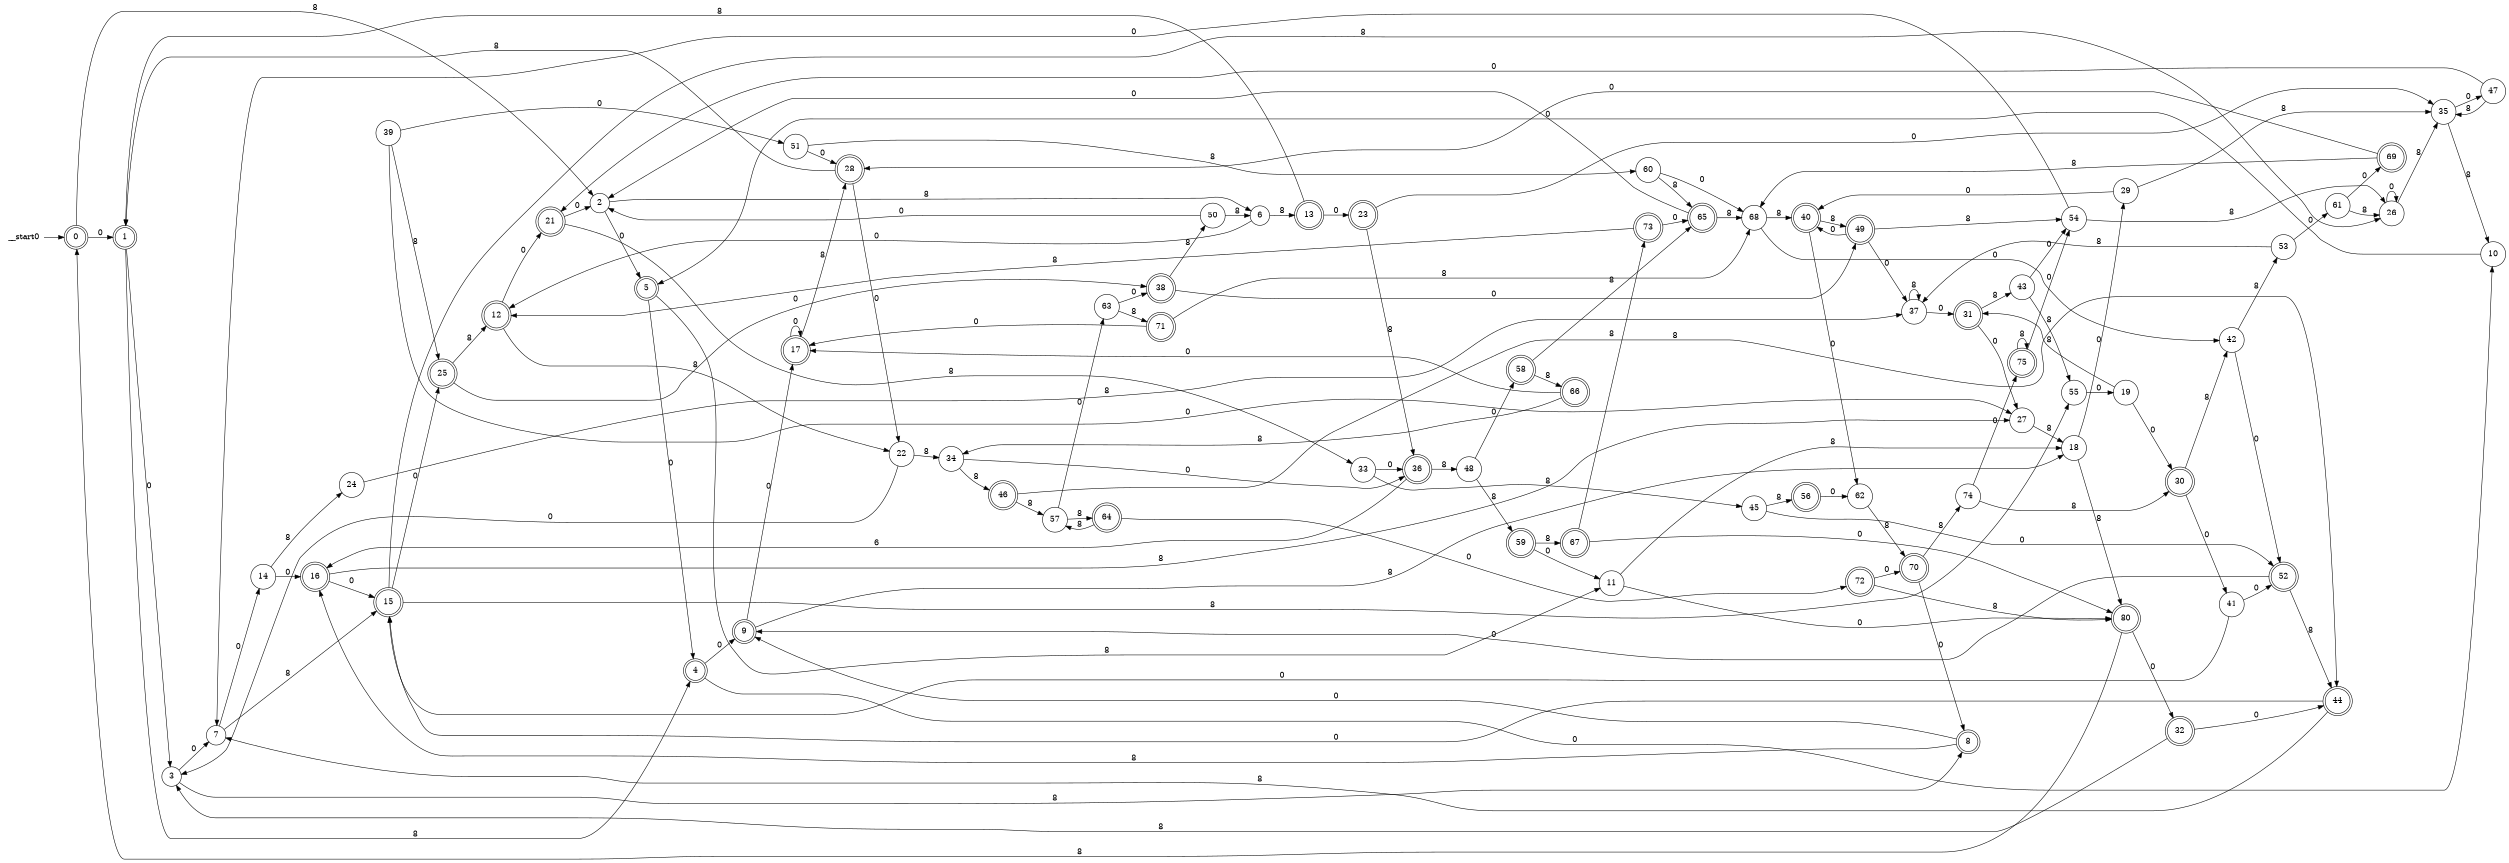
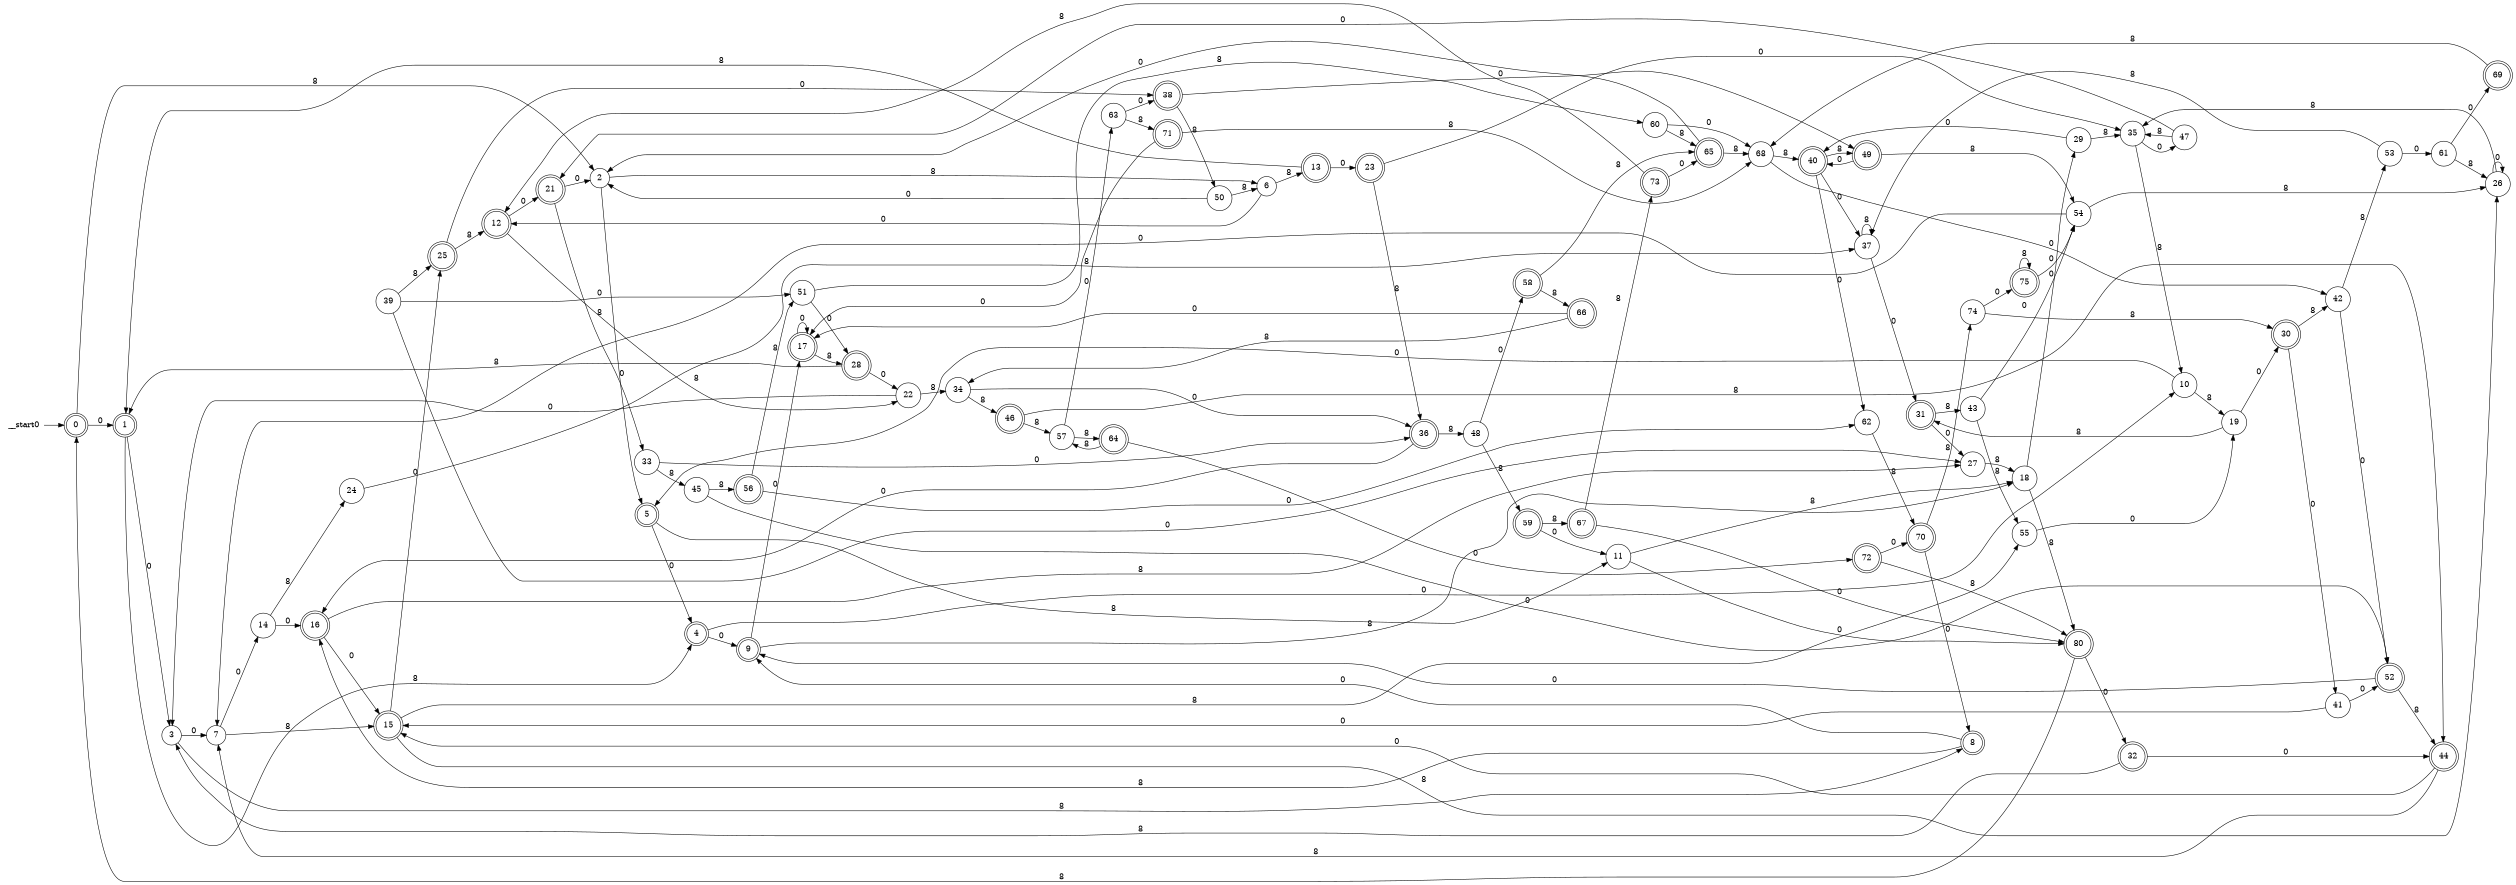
  digraph {
    rankdir=LR
    node [shape=doublecircle]
    n1 [label=0]
    n2 [label=1]
    n3 [label=2 shape=circle]
    n4 [label=3 shape=circle]
    n5 [label=4]
    n6 [label=5]
    n7 [label=6 shape=circle]
    n8 [label=7 shape=circle]
    n9 [label=8]
    n10 [label=9]
    n11 [label=10 shape=circle]
    n12 [label=11 shape=circle]
    n13 [label=12]
    n14 [label=13]
    n15 [label=14 shape=circle]
    n16 [label=15]
    n17 [label=16]
    n18 [label=17]
    n19 [label=18 shape=circle]
    n20 [label=19 shape=circle]
    n21 [label=80]
    n22 [label=21]
    n23 [label=22 shape=circle]
    n24 [label=23]
    n25 [label=24 shape=circle]
    n26 [label=25]
    n27 [label=26 shape=circle]
    n28 [label=55 shape=circle]
    n29 [label=27 shape=circle]
    n30 [label=28]
    n31 [label=29 shape=circle]
    n32 [label=30]
    n33 [label=31]
    n34 [label=32]
    n35 [label=33 shape=circle]
    n36 [label=34 shape=circle]
    n37 [label=35 shape=circle]
    n38 [label=36]
    n39 [label=37 shape=circle]
    n40 [label=38]
    n41 [label=40]
    n42 [label=41 shape=circle]
    n43 [label=42 shape=circle]
    n44 [label=43 shape=circle]
    n45 [label=44]
    n46 [label=45 shape=circle]
    n47 [label=46]
    n48 [label=47 shape=circle]
    n49 [label=48 shape=circle]
    n50 [label=49]
    n51 [label=50 shape=circle]
    n52 [label=39 shape=circle]
    n53 [label=51 shape=circle]
    n54 [label=62 shape=circle]
    n55 [label=52]
    n56 [label=53 shape=circle]
    n57 [label=54 shape=circle]
    n58 [label=56]
    n59 [label=57 shape=circle]
    n60 [label=58]
    n61 [label=59]
    n62 [label=60 shape=circle]
    n63 [label=61 shape=circle]
    n64 [label=63 shape=circle]
    n65 [label=64]
    n66 [label=65]
    n67 [label=66]
    n68 [label=67]
    n69 [label=68 shape=circle]
    n70 [label=69]
    n71 [label=70]
    n72 [label=71]
    n73 [label=72]
    n74 [label=73]
    n75 [label=74 shape=circle]
    n76 [label=75]
    __start0 [height=0 shape=none width=0]
    n1 -> n2 [label=0]
    n1 -> n3 [label=8]
    n2 -> n4 [label=0]
    n2 -> n5 [label=8]
    n3 -> n6 [label=0]
    n3 -> n7 [label=8]
    n4 -> n8 [label=0]
    n4 -> n9 [label=8]
    n5 -> n10 [label=0]
    n5 -> n11 [label=0]
    n6 -> n5 [label=0]
    n6 -> n12 [label=8]
    n7 -> n13 [label=0]
    n7 -> n14 [label=8]
    n8 -> n15 [label=0]
    n8 -> n16 [label=8]
    n9 -> n10 [label=0]
    n9 -> n17 [label=8]
    n10 -> n18 [label=0]
    n10 -> n19 [label=8]
    n11 -> n6 [label=0]
+   n11 -> n20 [label=8]
    n12 -> n19 [label=8]
    n12 -> n21 [label=0]
    n13 -> n22 [label=0]
    n13 -> n23 [label=8]
    n14 -> n2 [label=8]
    n14 -> n24 [label=0]
    n15 -> n17 [label=0]
    n15 -> n25 [label=8]
    n16 -> n26 [label=0]
    n16 -> n27 [label=8]
    n16 -> n28 [label=8]
    n17 -> n16 [label=0]
    n17 -> n29 [label=8]
    n18 -> n18 [label=0]
    n18 -> n30 [label=8]
    n19 -> n21 [label=8]
    n19 -> n31 [label=0]
    n20 -> n32 [label=0]
    n20 -> n33 [label=8]
    n21 -> n1 [label=8]
    n21 -> n34 [label=0]
    n22 -> n3 [label=0]
    n22 -> n35 [label=8]
    n23 -> n4 [label=0]
    n23 -> n36 [label=8]
    n24 -> n37 [label=0]
    n24 -> n38 [label=8]
    n25 -> n39 [label=8]
    n26 -> n13 [label=8]
    n26 -> n40 [label=0]
    n27 -> n27 [label=0]
    n27 -> n37 [label=8]
    n28 -> n20 [label=0]
    n29 -> n19 [label=8]
    n30 -> n2 [label=8]
    n30 -> n23 [label=0]
    n31 -> n37 [label=8]
    n31 -> n41 [label=0]
    n32 -> n42 [label=0]
    n32 -> n43 [label=8]
    n33 -> n29 [label=0]
    n33 -> n44 [label=8]
    n34 -> n4 [label=8]
    n34 -> n45 [label=0]
    n35 -> n38 [label=0]
    n35 -> n46 [label=8]
    n36 -> n38 [label=0]
    n36 -> n47 [label=8]
    n37 -> n11 [label=8]
    n37 -> n48 [label=0]
-   n38 -> n17 [label=6]
+   n38 -> n17 [label=0]
    n38 -> n49 [label=8]
    n39 -> n33 [label=0]
    n39 -> n39 [label=8]
    n40 -> n50 [label=0]
    n40 -> n51 [label=8]
-   n50 -> n39 [label=0]
+   n41 -> n39 [label=0]
    n41 -> n50 [label=8]
    n41 -> n54 [label=0]
    n42 -> n16 [label=0]
    n42 -> n55 [label=0]
    n43 -> n55 [label=0]
    n43 -> n56 [label=8]
    n44 -> n28 [label=8]
    n44 -> n57 [label=0]
    n45 -> n8 [label=8]
    n45 -> n16 [label=0]
    n46 -> n55 [label=0]
    n46 -> n58 [label=8]
    n47 -> n45 [label=8]
    n47 -> n59 [label=8]
    n48 -> n22 [label=0]
    n48 -> n37 [label=8]
    n49 -> n60 [label=0]
    n49 -> n61 [label=8]
    n50 -> n41 [label=0]
    n50 -> n57 [label=8]
    n51 -> n3 [label=0]
    n51 -> n7 [label=8]
    n52 -> n26 [label=8]
    n52 -> n29 [label=0]
    n52 -> n53 [label=0]
    n53 -> n30 [label=0]
    n53 -> n62 [label=8]
    n54 -> n71 [label=8]
    n55 -> n10 [label=0]
    n55 -> n45 [label=8]
    n56 -> n39 [label=8]
    n56 -> n63 [label=0]
    n57 -> n8 [label=0]
    n57 -> n27 [label=8]
+   n58 -> n53 [label=8]
    n58 -> n54 [label=0]
    n59 -> n64 [label=0]
    n59 -> n65 [label=8]
    n60 -> n66 [label=8]
    n60 -> n67 [label=8]
    n61 -> n12 [label=0]
    n61 -> n68 [label=8]
    n62 -> n66 [label=8]
    n62 -> n69 [label=0]
    n63 -> n27 [label=8]
    n63 -> n70 [label=0]
    n64 -> n40 [label=0]
    n64 -> n72 [label=8]
    n65 -> n59 [label=8]
    n65 -> n73 [label=0]
    n66 -> n3 [label=0]
    n66 -> n69 [label=8]
    n67 -> n18 [label=0]
    n67 -> n36 [label=8]
    n68 -> n21 [label=0]
    n68 -> n74 [label=8]
    n69 -> n41 [label=8]
    n69 -> n43 [label=0]
-   n70 -> n30 [label=0]
    n70 -> n69 [label=8]
    n71 -> n9 [label=0]
    n71 -> n75 [label=8]
    n72 -> n18 [label=0]
    n72 -> n69 [label=8]
    n73 -> n21 [label=8]
    n73 -> n71 [label=0]
    n74 -> n13 [label=8]
    n74 -> n66 [label=0]
    n75 -> n32 [label=8]
    n75 -> n76 [label=0]
    n76 -> n57 [label=0]
    n76 -> n76 [label=8]
    __start0 -> n1
  }
